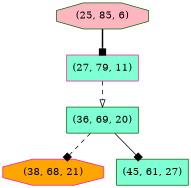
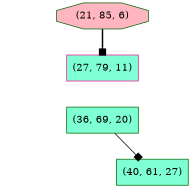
  digraph {
    node [color=darkgreen fillcolor=aquamarine shape=box style=filled]
    edge [arrowhead=box style=dashed]
-   "(21, 85, 6)" [fillcolor=lightpink shape=octagon label="(25, 85, 6)"]
+   "(21, 85, 6)" [fillcolor=lightpink shape=octagon]
    "(27, 79, 11)" [color=deeppink]
    "(36, 69, 20)"
-   "(38, 68, 21)" [color=deeppink fillcolor=orange shape=octagon]
-   "(45, 61, 27)"
+   "(45, 61, 27)" [label="(40, 61, 27)"]
    "(21, 85, 6)" -> "(27, 79, 11)" [style=bold]
-   "(27, 79, 11)" -> "(36, 69, 20)" [arrowhead=onormal]
-   "(36, 69, 20)" -> "(38, 68, 21)"
    "(36, 69, 20)" -> "(45, 61, 27)" [style=solid]
  }
